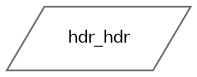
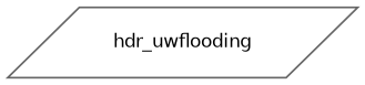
  digraph {
    rankdir=LR
-   n1 [color=grey40 fillcolor=white fontname=Helvetica fontsize=10 height=0.2 label=hdr_hdr shape=parallelogram style=filled width=0.4]
+   n1 [color=grey40 fillcolor=white fontname=Helvetica fontsize=10 height=0.2 label=hdr_uwflooding shape=parallelogram style=filled width=0.4]
  }
